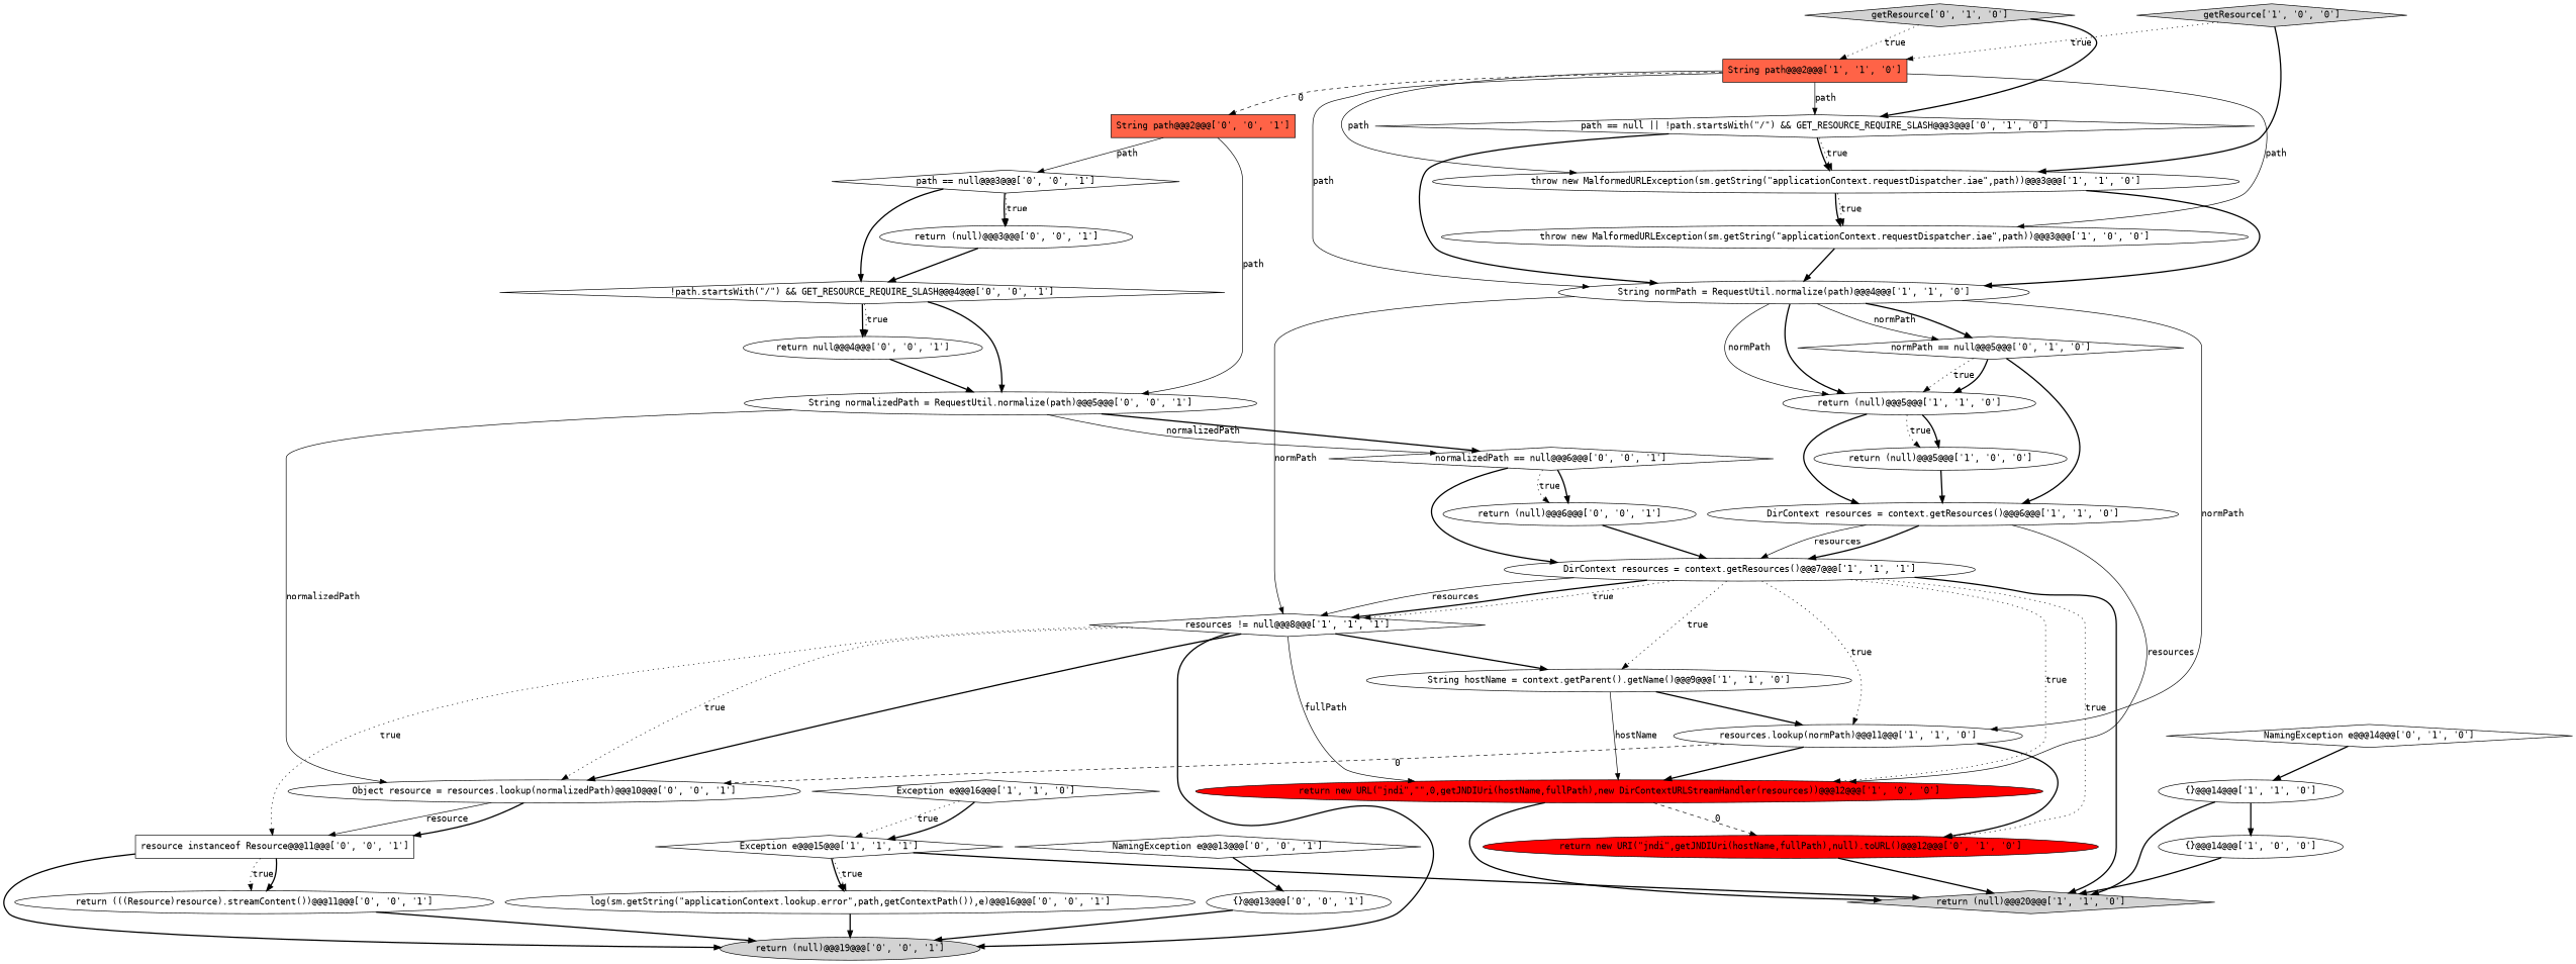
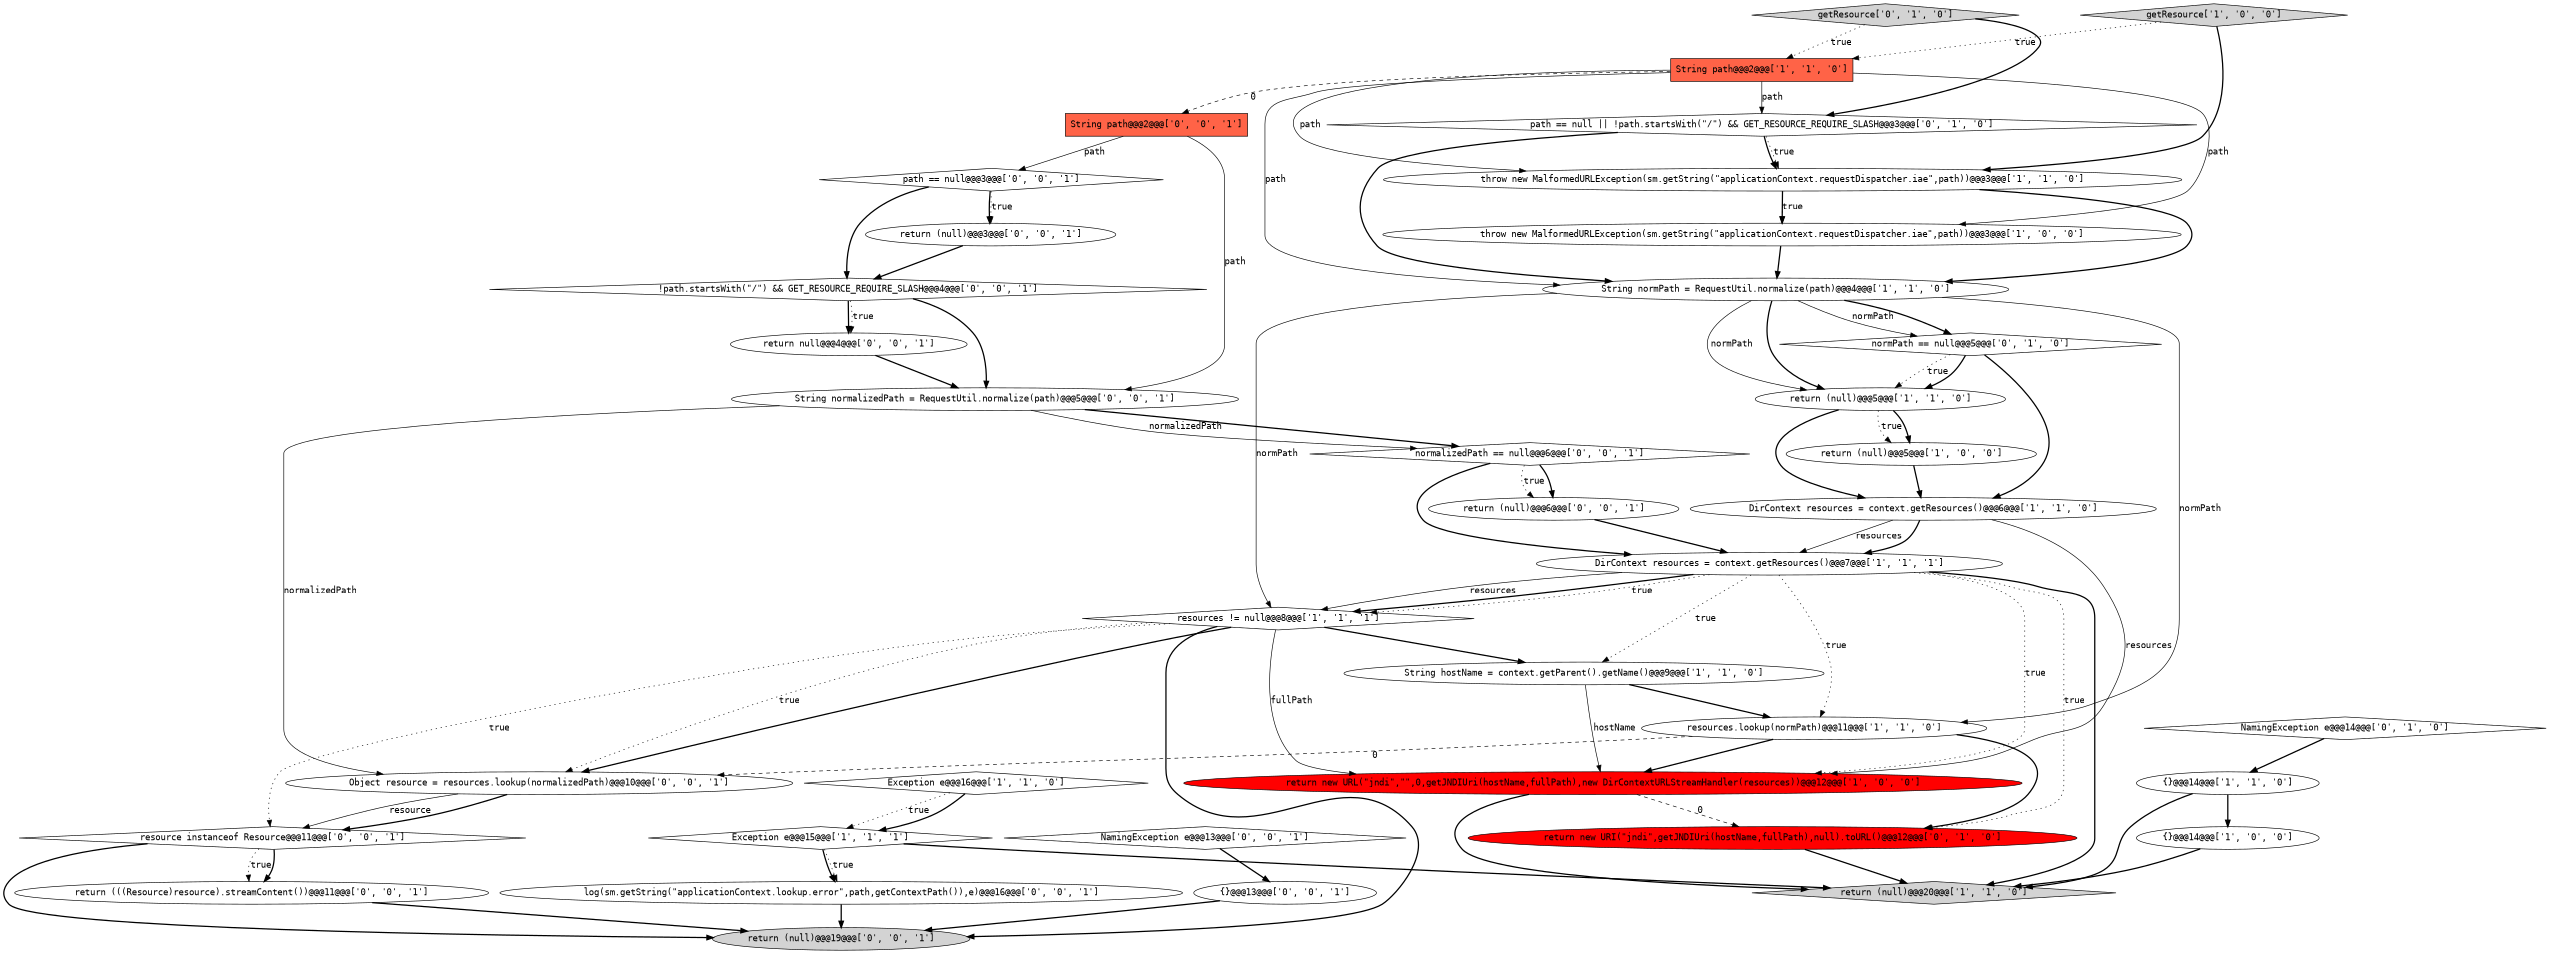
  digraph {
    fontname="DejaVu Sans Mono"
    node [fillcolor=white fontname="DejaVu Sans Mono" shape=ellipse style=filled]
    edge [fontname="DejaVu Sans Mono" style=bold]
    n1 [fillcolor=lightgray label="return (null)@@@19@@@['0', '0', '1']"]
    n2 [label="normalizedPath == null@@@6@@@['0', '0', '1']" shape=diamond]
    n3 [label="DirContext resources = context.getResources()@@@7@@@['1', '1', '1']"]
    n4 [label="return (null)@@@6@@@['0', '0', '1']"]
    n5 [fillcolor=lightgray label="return (null)@@@20@@@['1', '1', '0']" shape=diamond]
    n6 [fillcolor=red label="return new URL(\"jndi\",\"\",0,getJNDIUri(hostName,fullPath),new DirContextURLStreamHandler(resources))@@@12@@@['1', '0', '0']"]
    n7 [fillcolor=red label="return new URI(\"jndi\",getJNDIUri(hostName,fullPath),null).toURL()@@@12@@@['0', '1', '0']"]
    n8 [label="resources.lookup(normPath)@@@11@@@['1', '1', '0']"]
    n9 [label="String hostName = context.getParent().getName()@@@9@@@['1', '1', '0']"]
    n10 [label="resources != null@@@8@@@['1', '1', '1']" shape=diamond]
    n11 [label="throw new MalformedURLException(sm.getString(\"applicationContext.requestDispatcher.iae\",path))@@@3@@@['1', '1', '0']"]
    n12 [label="throw new MalformedURLException(sm.getString(\"applicationContext.requestDispatcher.iae\",path))@@@3@@@['1', '0', '0']"]
    n13 [label="String normPath = RequestUtil.normalize(path)@@@4@@@['1', '1', '0']"]
    n14 [label="normPath == null@@@5@@@['0', '1', '0']" shape=diamond]
    n15 [label="return (null)@@@5@@@['1', '1', '0']"]
    n16 [label="{}@@@14@@@['1', '0', '0']"]
    n17 [label="path == null@@@3@@@['0', '0', '1']" shape=diamond]
    n18 [label="!path.startsWith(\"/\") && GET_RESOURCE_REQUIRE_SLASH@@@4@@@['0', '0', '1']" shape=diamond]
    n19 [label="return (null)@@@3@@@['0', '0', '1']"]
    n20 [fillcolor=tomato label="String path@@@2@@@['0', '0', '1']" shape=box]
    n21 [label="String normalizedPath = RequestUtil.normalize(path)@@@5@@@['0', '0', '1']"]
    n22 [label="Object resource = resources.lookup(normalizedPath)@@@10@@@['0', '0', '1']"]
-   n23 [label="resource instanceof Resource@@@11@@@['0', '0', '1']" shape=box]
+   n23 [label="resource instanceof Resource@@@11@@@['0', '0', '1']" shape=diamond]
    n24 [label="return (((Resource)resource).streamContent())@@@11@@@['0', '0', '1']"]
    n25 [label="Exception e@@@16@@@['1', '1', '0']" shape=diamond]
    n26 [label="Exception e@@@15@@@['1', '1', '1']" shape=diamond]
    n27 [label="log(sm.getString(\"applicationContext.lookup.error\",path,getContextPath()),e)@@@16@@@['0', '0', '1']"]
    n28 [label="return (null)@@@5@@@['1', '0', '0']"]
    n29 [label="DirContext resources = context.getResources()@@@6@@@['1', '1', '0']"]
    n30 [fillcolor=tomato label="String path@@@2@@@['1', '1', '0']" shape=box]
    n31 [label="path == null || !path.startsWith(\"/\") && GET_RESOURCE_REQUIRE_SLASH@@@3@@@['0', '1', '0']" shape=diamond]
    n32 [label="return null@@@4@@@['0', '0', '1']"]
    n33 [label="{}@@@14@@@['1', '1', '0']"]
    n34 [fillcolor=lightgray label="getResource['0', '1', '0']" shape=diamond]
    n35 [label="NamingException e@@@14@@@['0', '1', '0']" shape=diamond]
    n36 [fillcolor=lightgray label="getResource['1', '0', '0']" shape=diamond]
    n37 [label="{}@@@13@@@['0', '0', '1']"]
    n38 [label="NamingException e@@@13@@@['0', '0', '1']" shape=diamond]
    n2 -> n3
    n2 -> n4
    n2 -> n4 [label=true style=dotted]
    n3 -> n5
    n3 -> n6 [label=true style=dotted]
    n3 -> n7 [label=true style=dotted]
    n3 -> n8 [label=true style=dotted]
    n3 -> n9 [label=true style=dotted]
    n3 -> n10 [label=resources style=solid]
    n3 -> n10
    n3 -> n10 [label=true style=dotted]
    n4 -> n3
    n6 -> n5
    n6 -> n7 [label=0 style=dashed]
    n7 -> n5
    n8 -> n6
    n8 -> n7
    n8 -> n22 [label=0 style=dashed]
    n9 -> n6 [label=hostName style=solid]
    n9 -> n8
    n10 -> n1
    n10 -> n6 [label=fullPath style=solid]
    n10 -> n9
    n10 -> n22 [label=true style=dotted]
    n10 -> n22
    n10 -> n23 [label=true style=dotted]
    n11 -> n12 [label=true style=dotted]
    n11 -> n12
    n11 -> n13
    n12 -> n13
    n13 -> n8 [label=normPath style=solid]
    n13 -> n10 [label=normPath style=solid]
    n13 -> n14 [label=normPath style=solid]
    n13 -> n14
    n13 -> n15 [label=normPath style=solid]
    n13 -> n15
    n14 -> n15 [label=true style=dotted]
    n14 -> n15
    n14 -> n29
    n15 -> n28 [label=true style=dotted]
    n15 -> n28
    n15 -> n29
    n16 -> n5
    n17 -> n18
    n17 -> n19
    n17 -> n19 [label=true style=dotted]
    n18 -> n21
    n18 -> n32 [label=true style=dotted]
    n18 -> n32
    n19 -> n18
    n20 -> n17 [label=path style=solid]
    n20 -> n21 [label=path style=solid]
    n21 -> n2
    n21 -> n2 [label=normalizedPath style=solid]
    n21 -> n22 [label=normalizedPath style=solid]
    n22 -> n23 [label=resource style=solid]
    n22 -> n23
    n23 -> n1
    n23 -> n24 [label=true style=dotted]
    n23 -> n24
    n24 -> n1
    n25 -> n26 [label=true style=dotted]
    n25 -> n26
    n26 -> n5
    n26 -> n27 [label=true style=dotted]
    n26 -> n27
    n27 -> n1
    n28 -> n29
    n29 -> n3 [label=resources style=solid]
    n29 -> n3
    n29 -> n6 [label=resources style=solid]
    n30 -> n11 [label=path style=solid]
    n30 -> n12 [label=path style=solid]
    n30 -> n13 [label=path style=solid]
    n30 -> n20 [label=0 style=dashed]
    n30 -> n31 [label=path style=solid]
    n31 -> n11
    n31 -> n11 [label=true style=dotted]
    n31 -> n13
    n32 -> n21
    n33 -> n5
    n33 -> n16
    n34 -> n30 [label=true style=dotted]
    n34 -> n31
    n35 -> n33
    n36 -> n11
    n36 -> n30 [label=true style=dotted]
    n37 -> n1
    n38 -> n37
  }
